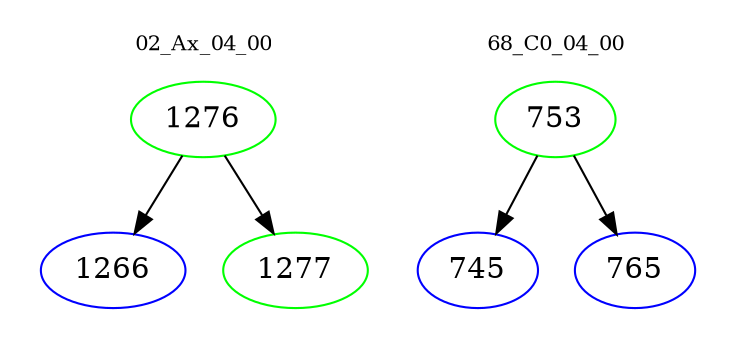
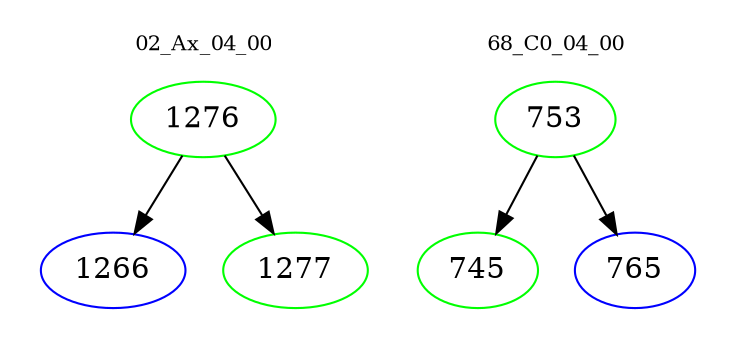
  digraph {
    node [color=green]
    edge [color=black]
    n1 [label=1276]
    n2 [color=blue label=1266]
    n3 [label=1277]
    n4 [label=753]
-   n5 [color=blue label=745]
+   n5 [label=745]
    n6 [color=blue label=765]
    subgraph cluster_1 {
      color=white
      fontsize=10
      label="02_Ax_04_00"
      n1
      n2
      n3
    }
    subgraph cluster_2 {
      color=white
      fontsize=10
      label="68_C0_04_00"
      n4
      n5
      n6
    }
    n1 -> n2
    n1 -> n3
    n4 -> n5
    n4 -> n6
  }
